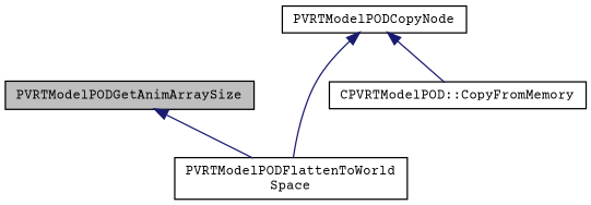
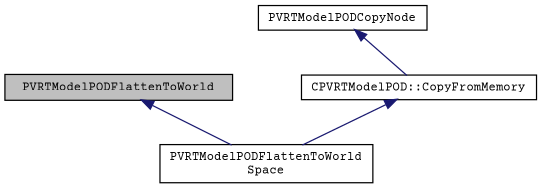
  digraph {
    fontname="Courier Prime"
    rankdir=TB
    node [color=black fillcolor=white fontname="Courier Prime" fontsize=10 shape=record style=filled]
    edge [color=midnightblue dir=back fontname="Courier Prime" fontsize=10 labelfontname=Helvetica labelfontsize=10 style=solid]
-   n1 [fillcolor=grey75 fontcolor=black height=0.2 label=PVRTModelPODGetAnimArraySize width=0.4]
+   n1 [fillcolor=grey75 fontcolor=black height=0.2 label=PVRTModelPODFlattenToWorld width=0.4]
    n2 [height=0.2 label="PVRTModelPODFlattenToWorld\lSpace" width=0.4]
    n3 [height=0.2 label=PVRTModelPODCopyNode width=0.4]
    n4 [height=0.2 label="CPVRTModelPOD::CopyFromMemory" width=0.4]
    n1 -> n2
-   n3 -> n2
+   n4 -> n2
    n3 -> n4
  }
